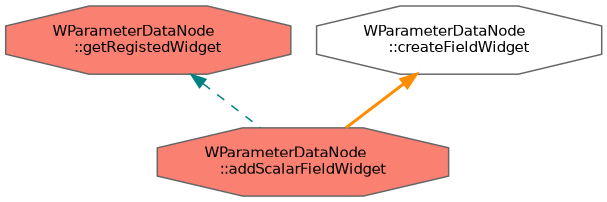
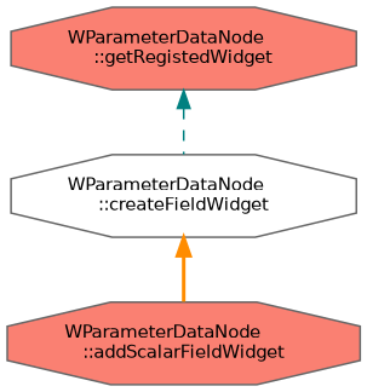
  digraph {
    rankdir=TB
    node [color=grey40 fillcolor=salmon fontname=Helvetica fontsize=10 shape=octagon style=filled]
    edge [dir=back fontname=Helvetica fontsize=10 labelfontname=Helvetica labelfontsize=10]
    n1 [color=gray40 fontcolor=black height=0.2 label="WParameterDataNode\l::getRegistedWidget" width=0.4]
    n2 [fillcolor=white height=0.2 label="WParameterDataNode\l::createFieldWidget" width=0.4]
    n3 [height=0.2 label="WParameterDataNode\l::addScalarFieldWidget" width=0.4]
-   n1 -> n3 [color=teal style=dashed]
+   n1 -> n2 [color=teal style=dashed]
    n2 -> n3 [color=darkorange style=bold]
  }
